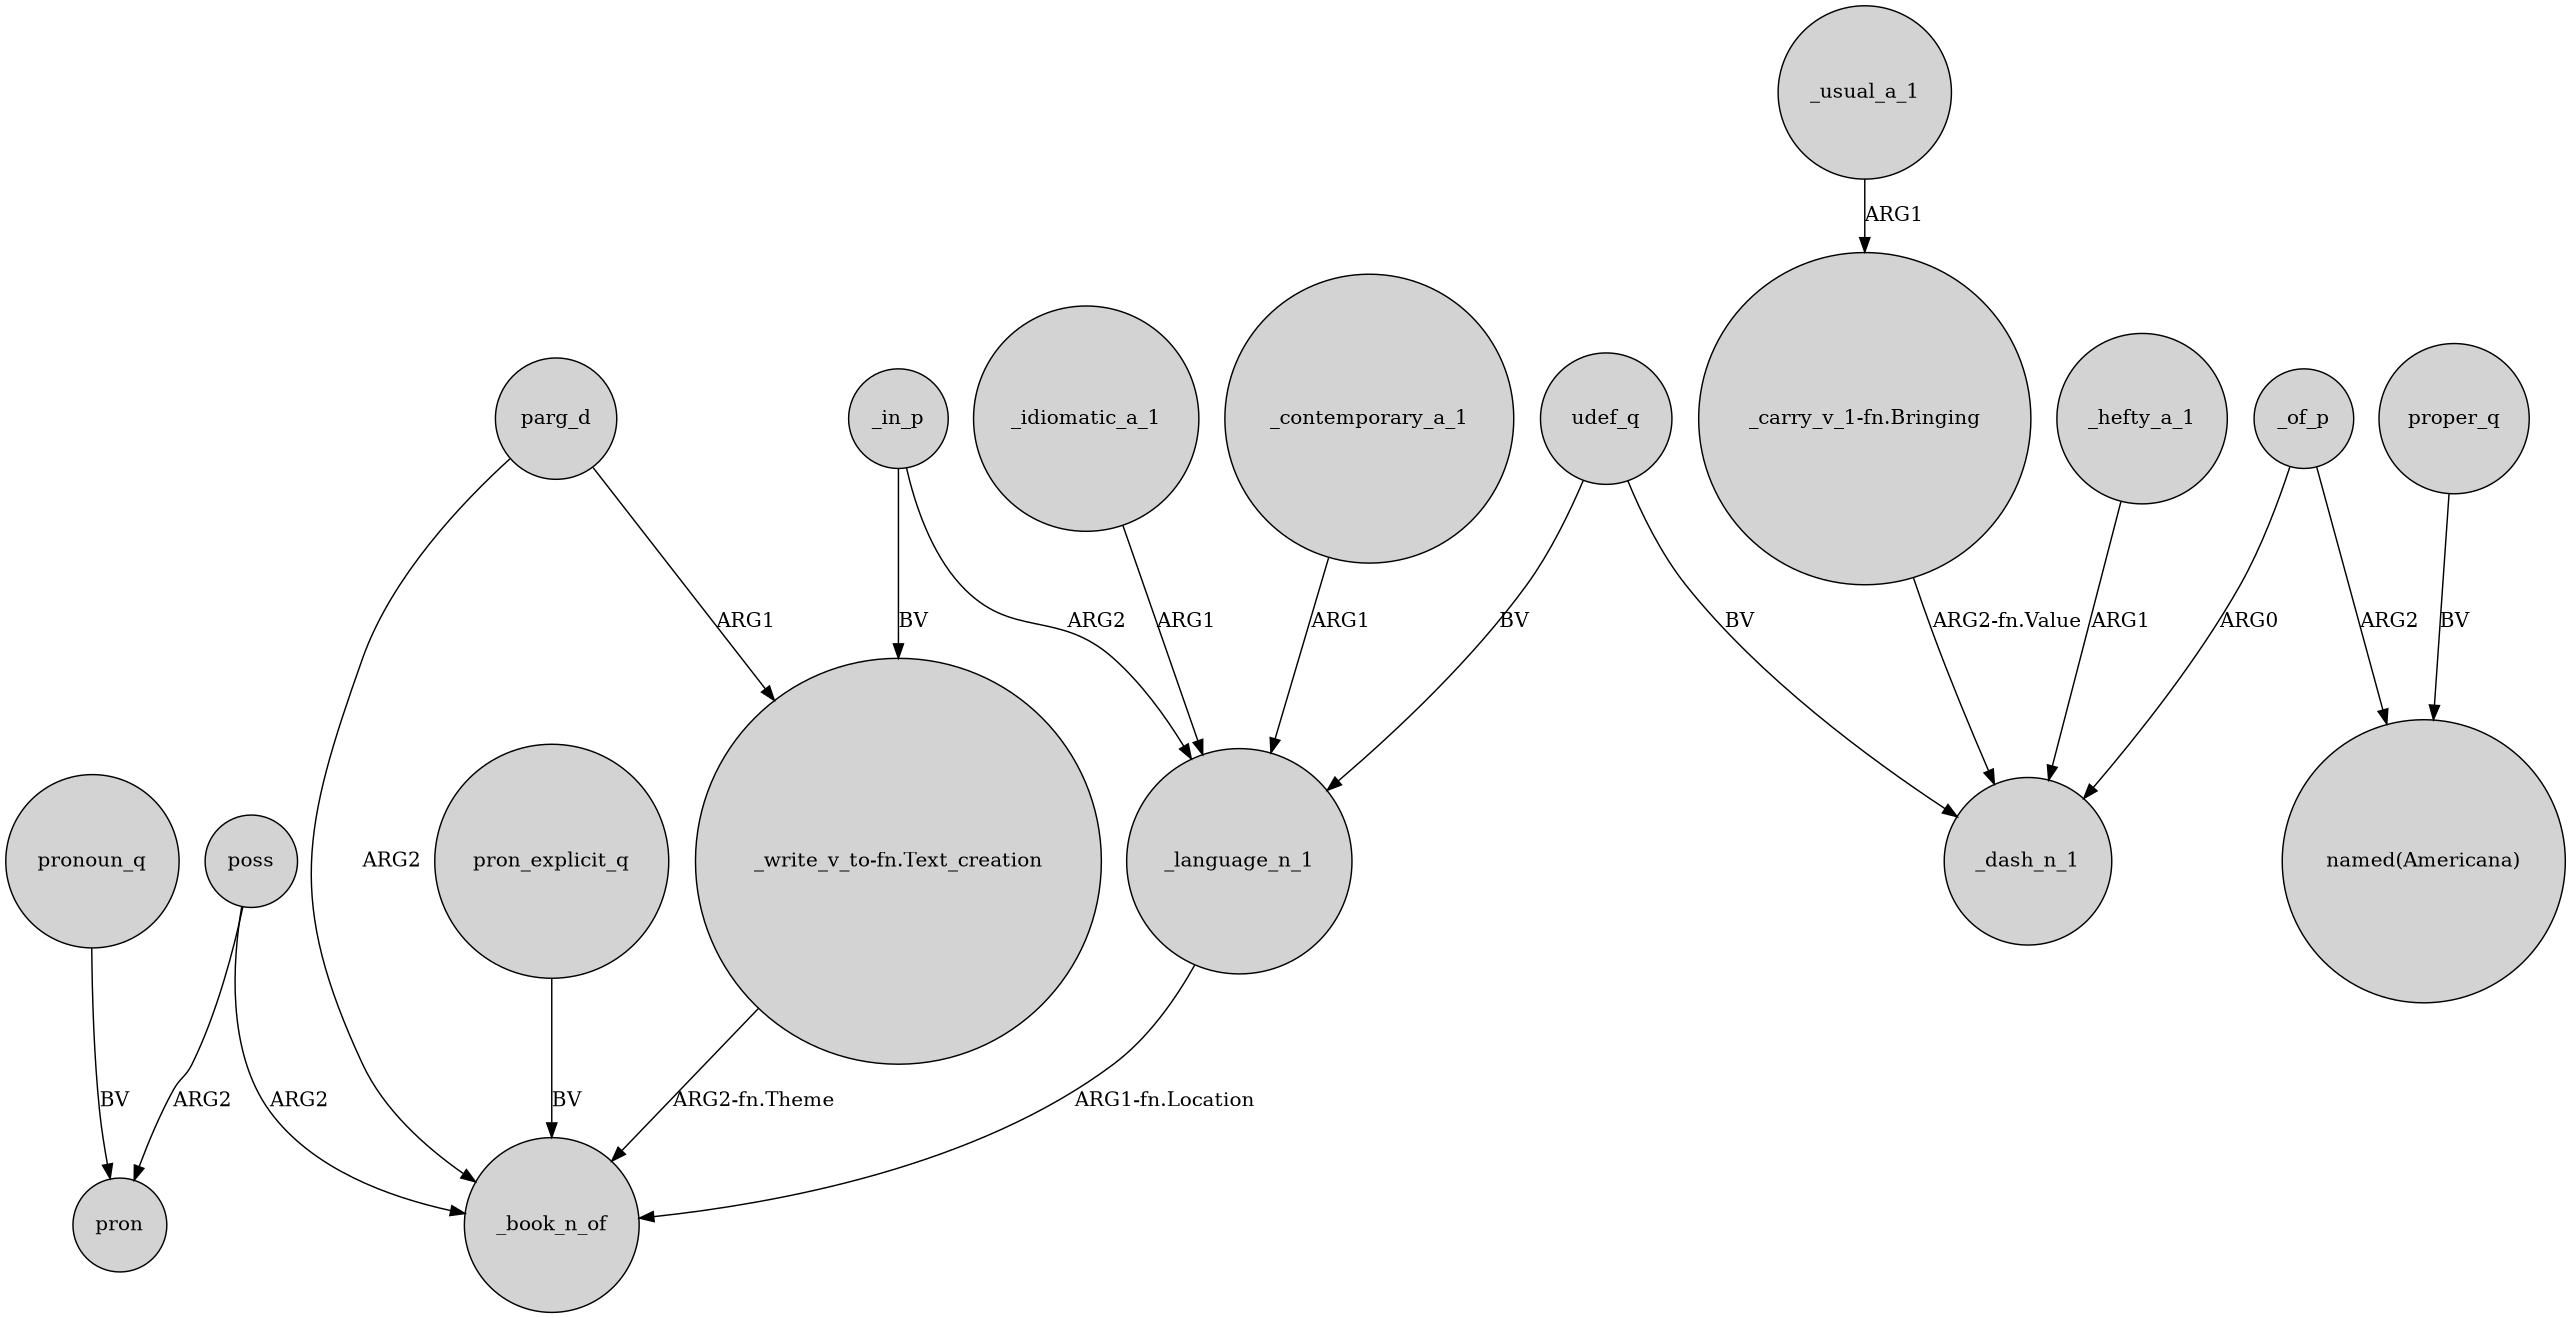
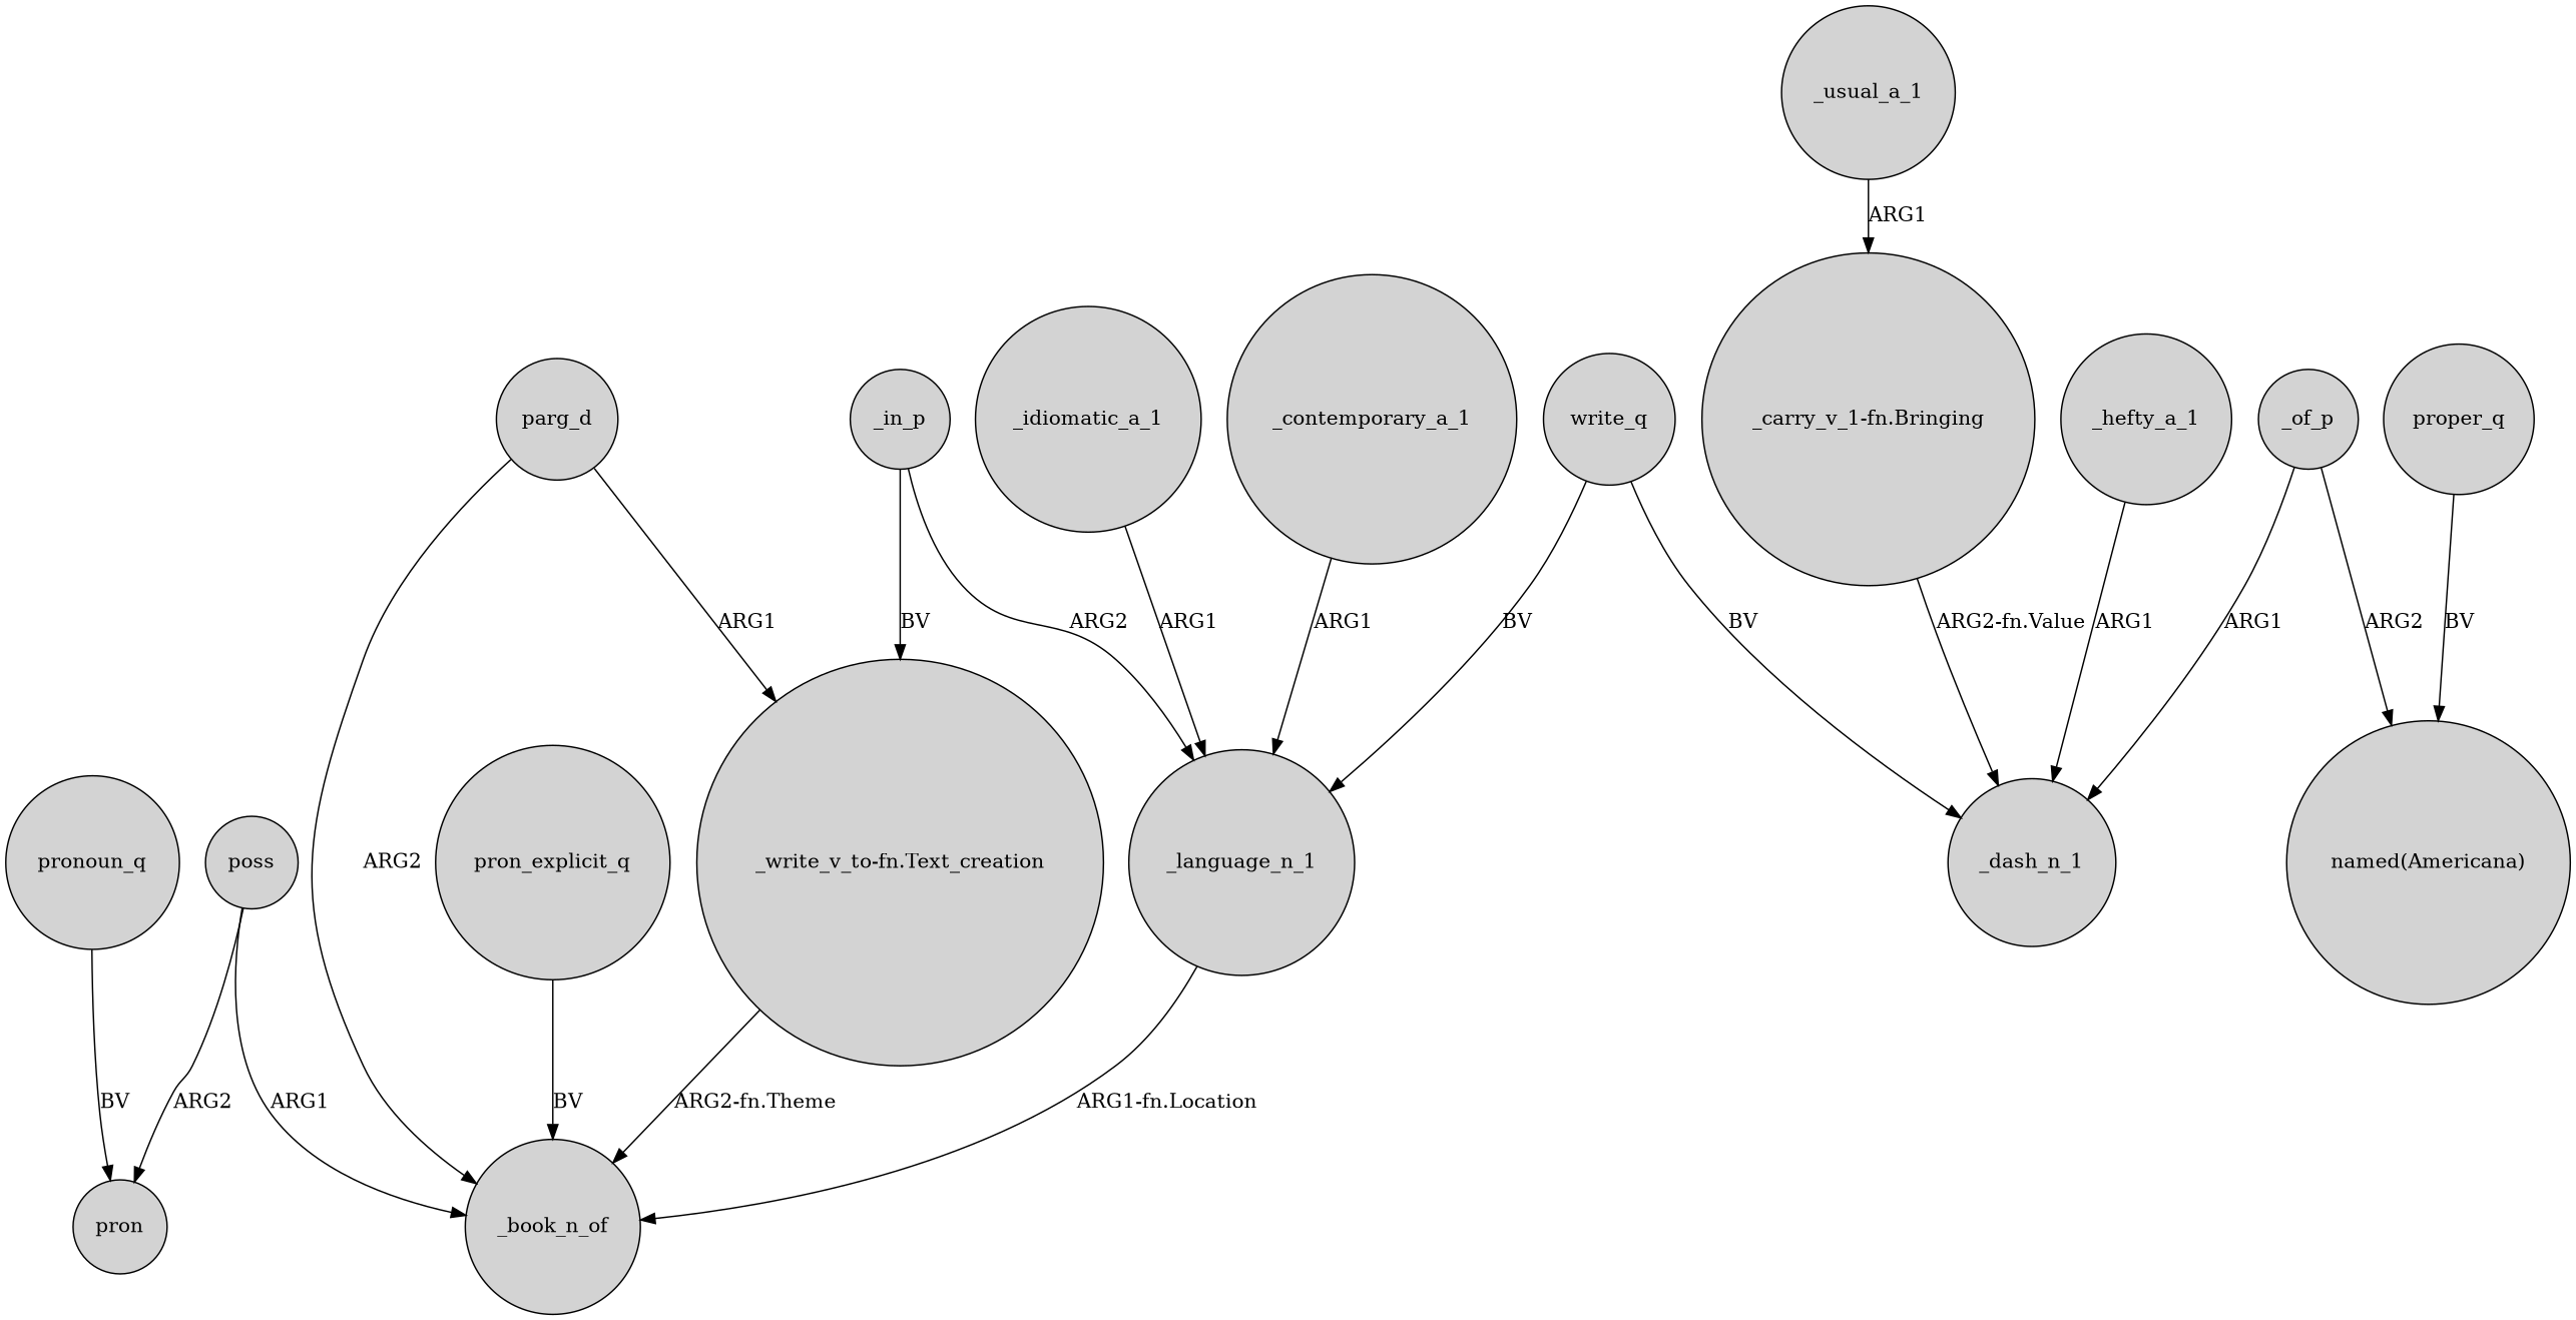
  digraph {
    node [shape=circle style=filled]
    poss
    pron
    _book_n_of
    _in_p
    "_write_v_to-fn.Text_creation"
    _language_n_1
    _of_p
    "named(Americana)"
    _dash_n_1
-   udef_q
+   udef_q [label=write_q]
    parg_d
    pronoun_q
    _contemporary_a_1
    "_carry_v_1-fn.Bringing"
    _idiomatic_a_1
    _usual_a_1
    _hefty_a_1
    proper_q
    n19 [label=pron_explicit_q]
    poss -> pron [label=ARG2]
-   poss -> _book_n_of [label=ARG2]
+   poss -> _book_n_of [label=ARG1]
    _in_p -> "_write_v_to-fn.Text_creation" [label=BV]
    _in_p -> _language_n_1 [label=ARG2]
    "_write_v_to-fn.Text_creation" -> _book_n_of [label="ARG2-fn.Theme"]
    _language_n_1 -> _book_n_of [label="ARG1-fn.Location"]
    _of_p -> "named(Americana)" [label=ARG2]
-   _of_p -> _dash_n_1 [label=ARG0]
+   _of_p -> _dash_n_1 [label=ARG1]
    udef_q -> _language_n_1 [label=BV]
    udef_q -> _dash_n_1 [label=BV]
    parg_d -> _book_n_of [label=ARG2]
    parg_d -> "_write_v_to-fn.Text_creation" [label=ARG1]
    pronoun_q -> pron [label=BV]
    _contemporary_a_1 -> _language_n_1 [label=ARG1]
    "_carry_v_1-fn.Bringing" -> _dash_n_1 [label="ARG2-fn.Value"]
    _idiomatic_a_1 -> _language_n_1 [label=ARG1]
    _usual_a_1 -> "_carry_v_1-fn.Bringing" [label=ARG1]
    _hefty_a_1 -> _dash_n_1 [label=ARG1]
    proper_q -> "named(Americana)" [label=BV]
    n19 -> _book_n_of [label=BV]
  }
